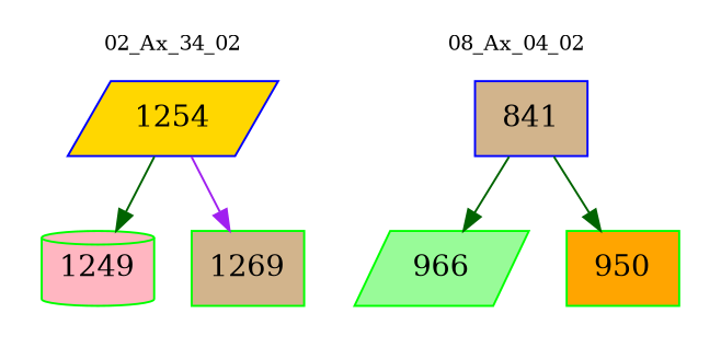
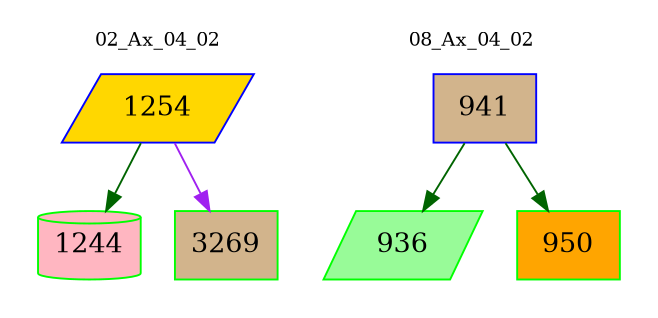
  digraph {
    node [color=green fillcolor=tan shape=box style=filled]
    edge [color=darkgreen]
    n1 [color=blue fillcolor=gold label=1254 shape=parallelogram]
-   n2 [fillcolor=lightpink label=1249 shape=cylinder]
-   n3 [label=1269]
-   n4 [color=blue label=841]
-   n5 [fillcolor=palegreen label=966 shape=parallelogram]
+   n2 [fillcolor=lightpink label=1244 shape=cylinder]
+   n3 [label=3269]
+   n4 [color=blue label=941]
+   n5 [fillcolor=palegreen label=936 shape=parallelogram]
    n6 [fillcolor=orange label=950]
    subgraph cluster_1 {
      color=white
      fontsize=10
-     label="02_Ax_34_02"
+     label="02_Ax_04_02"
      n1
      n2
      n3
    }
    subgraph cluster_2 {
      color=white
      fontsize=10
      label="08_Ax_04_02"
      n4
      n5
      n6
    }
    n1 -> n2
    n1 -> n3 [color=purple]
    n4 -> n5
    n4 -> n6
  }
